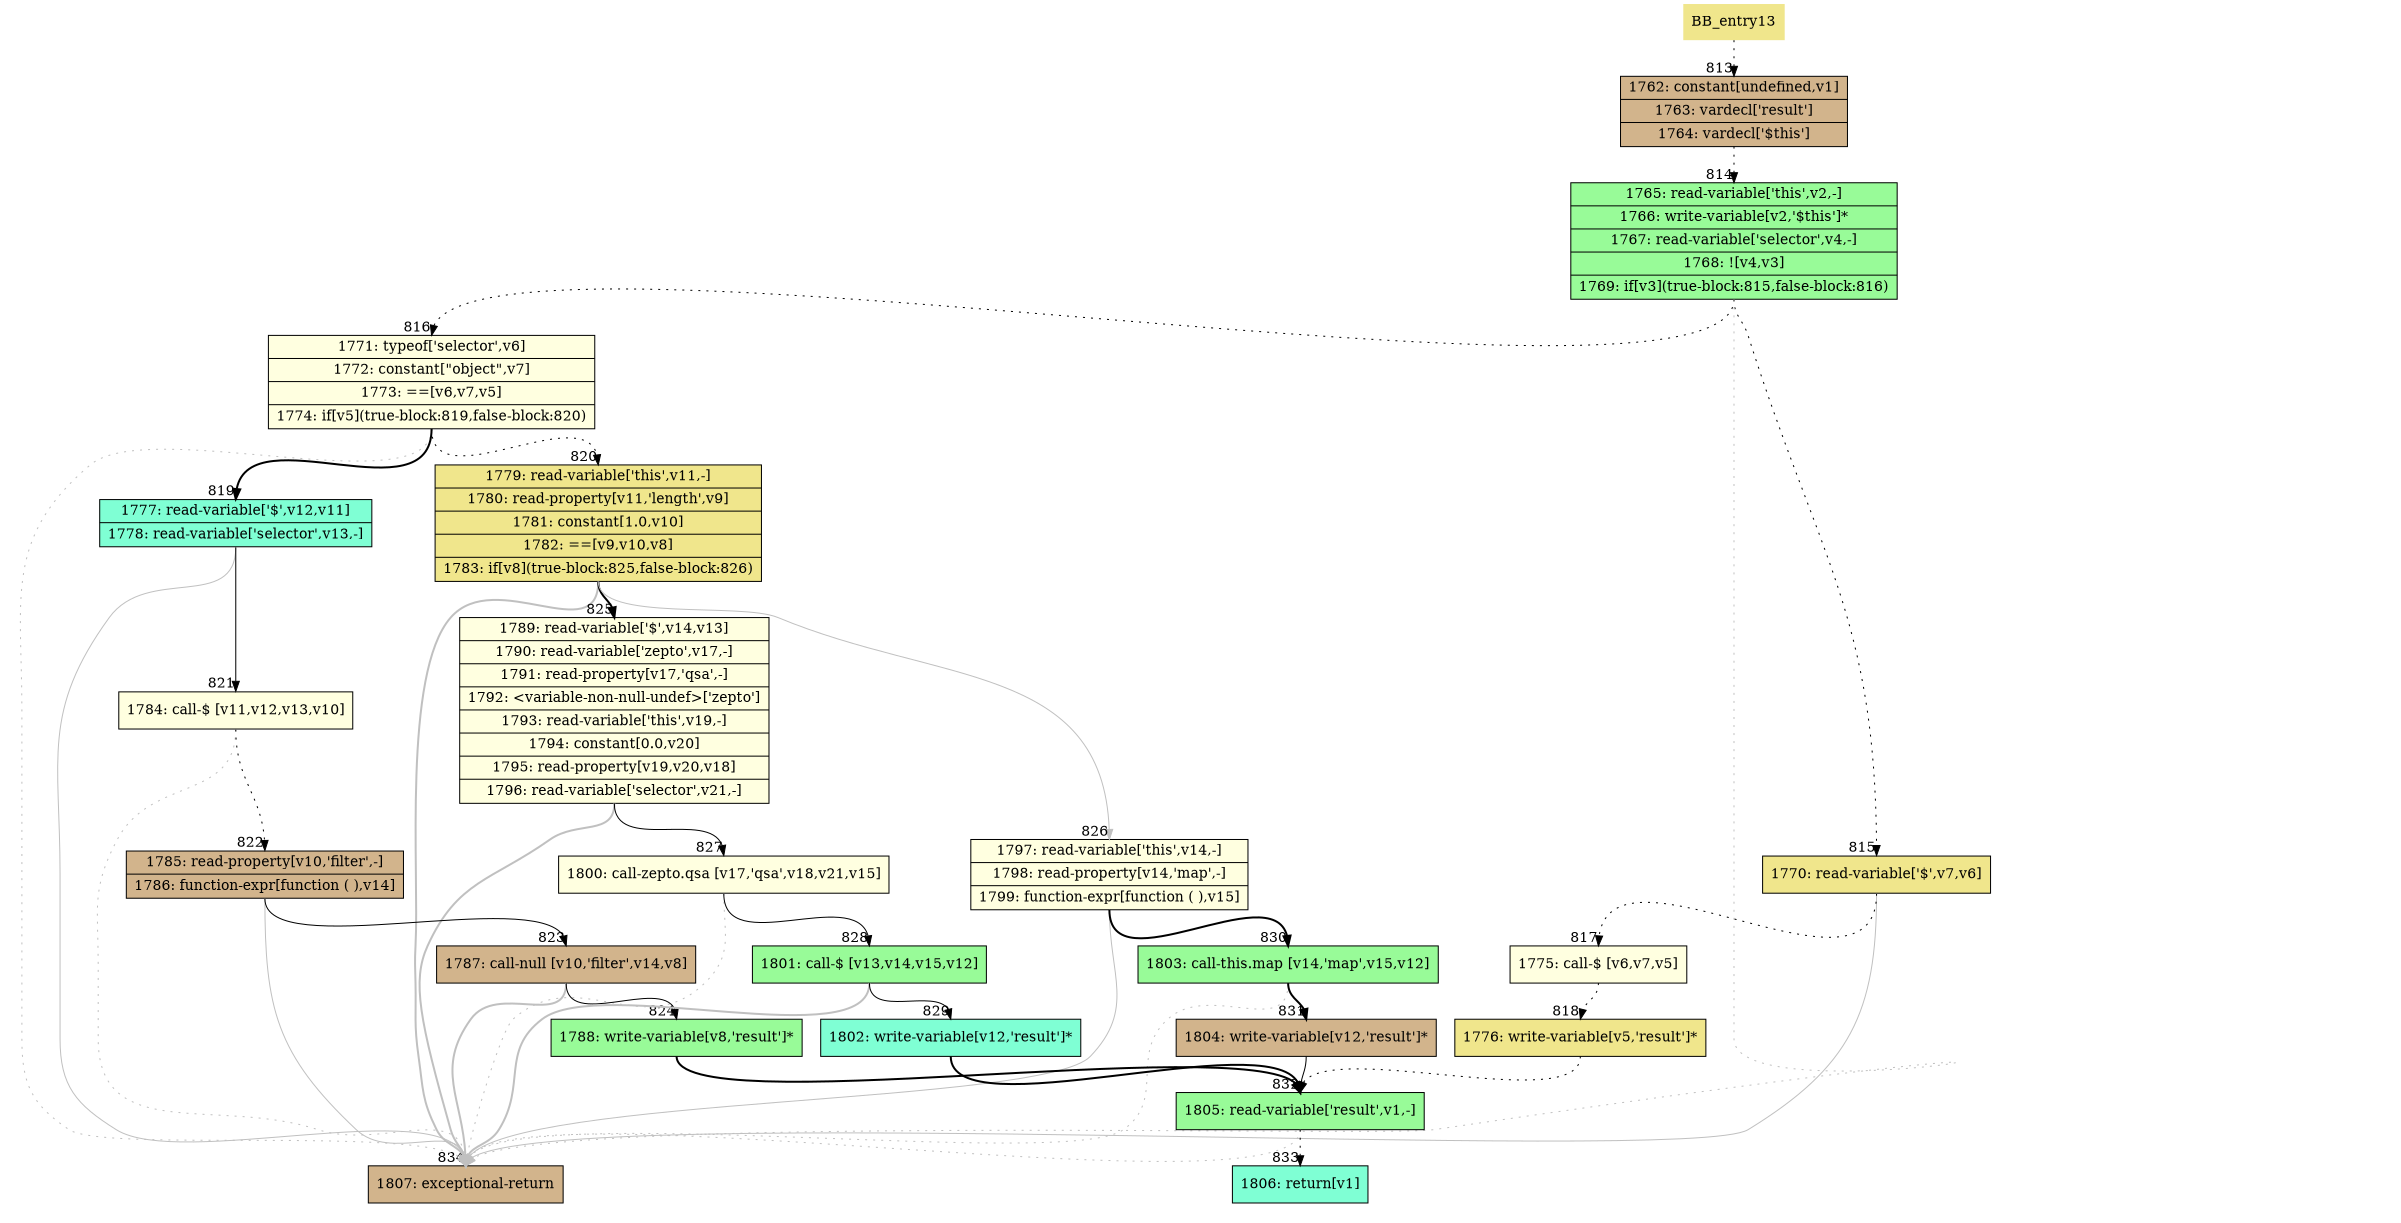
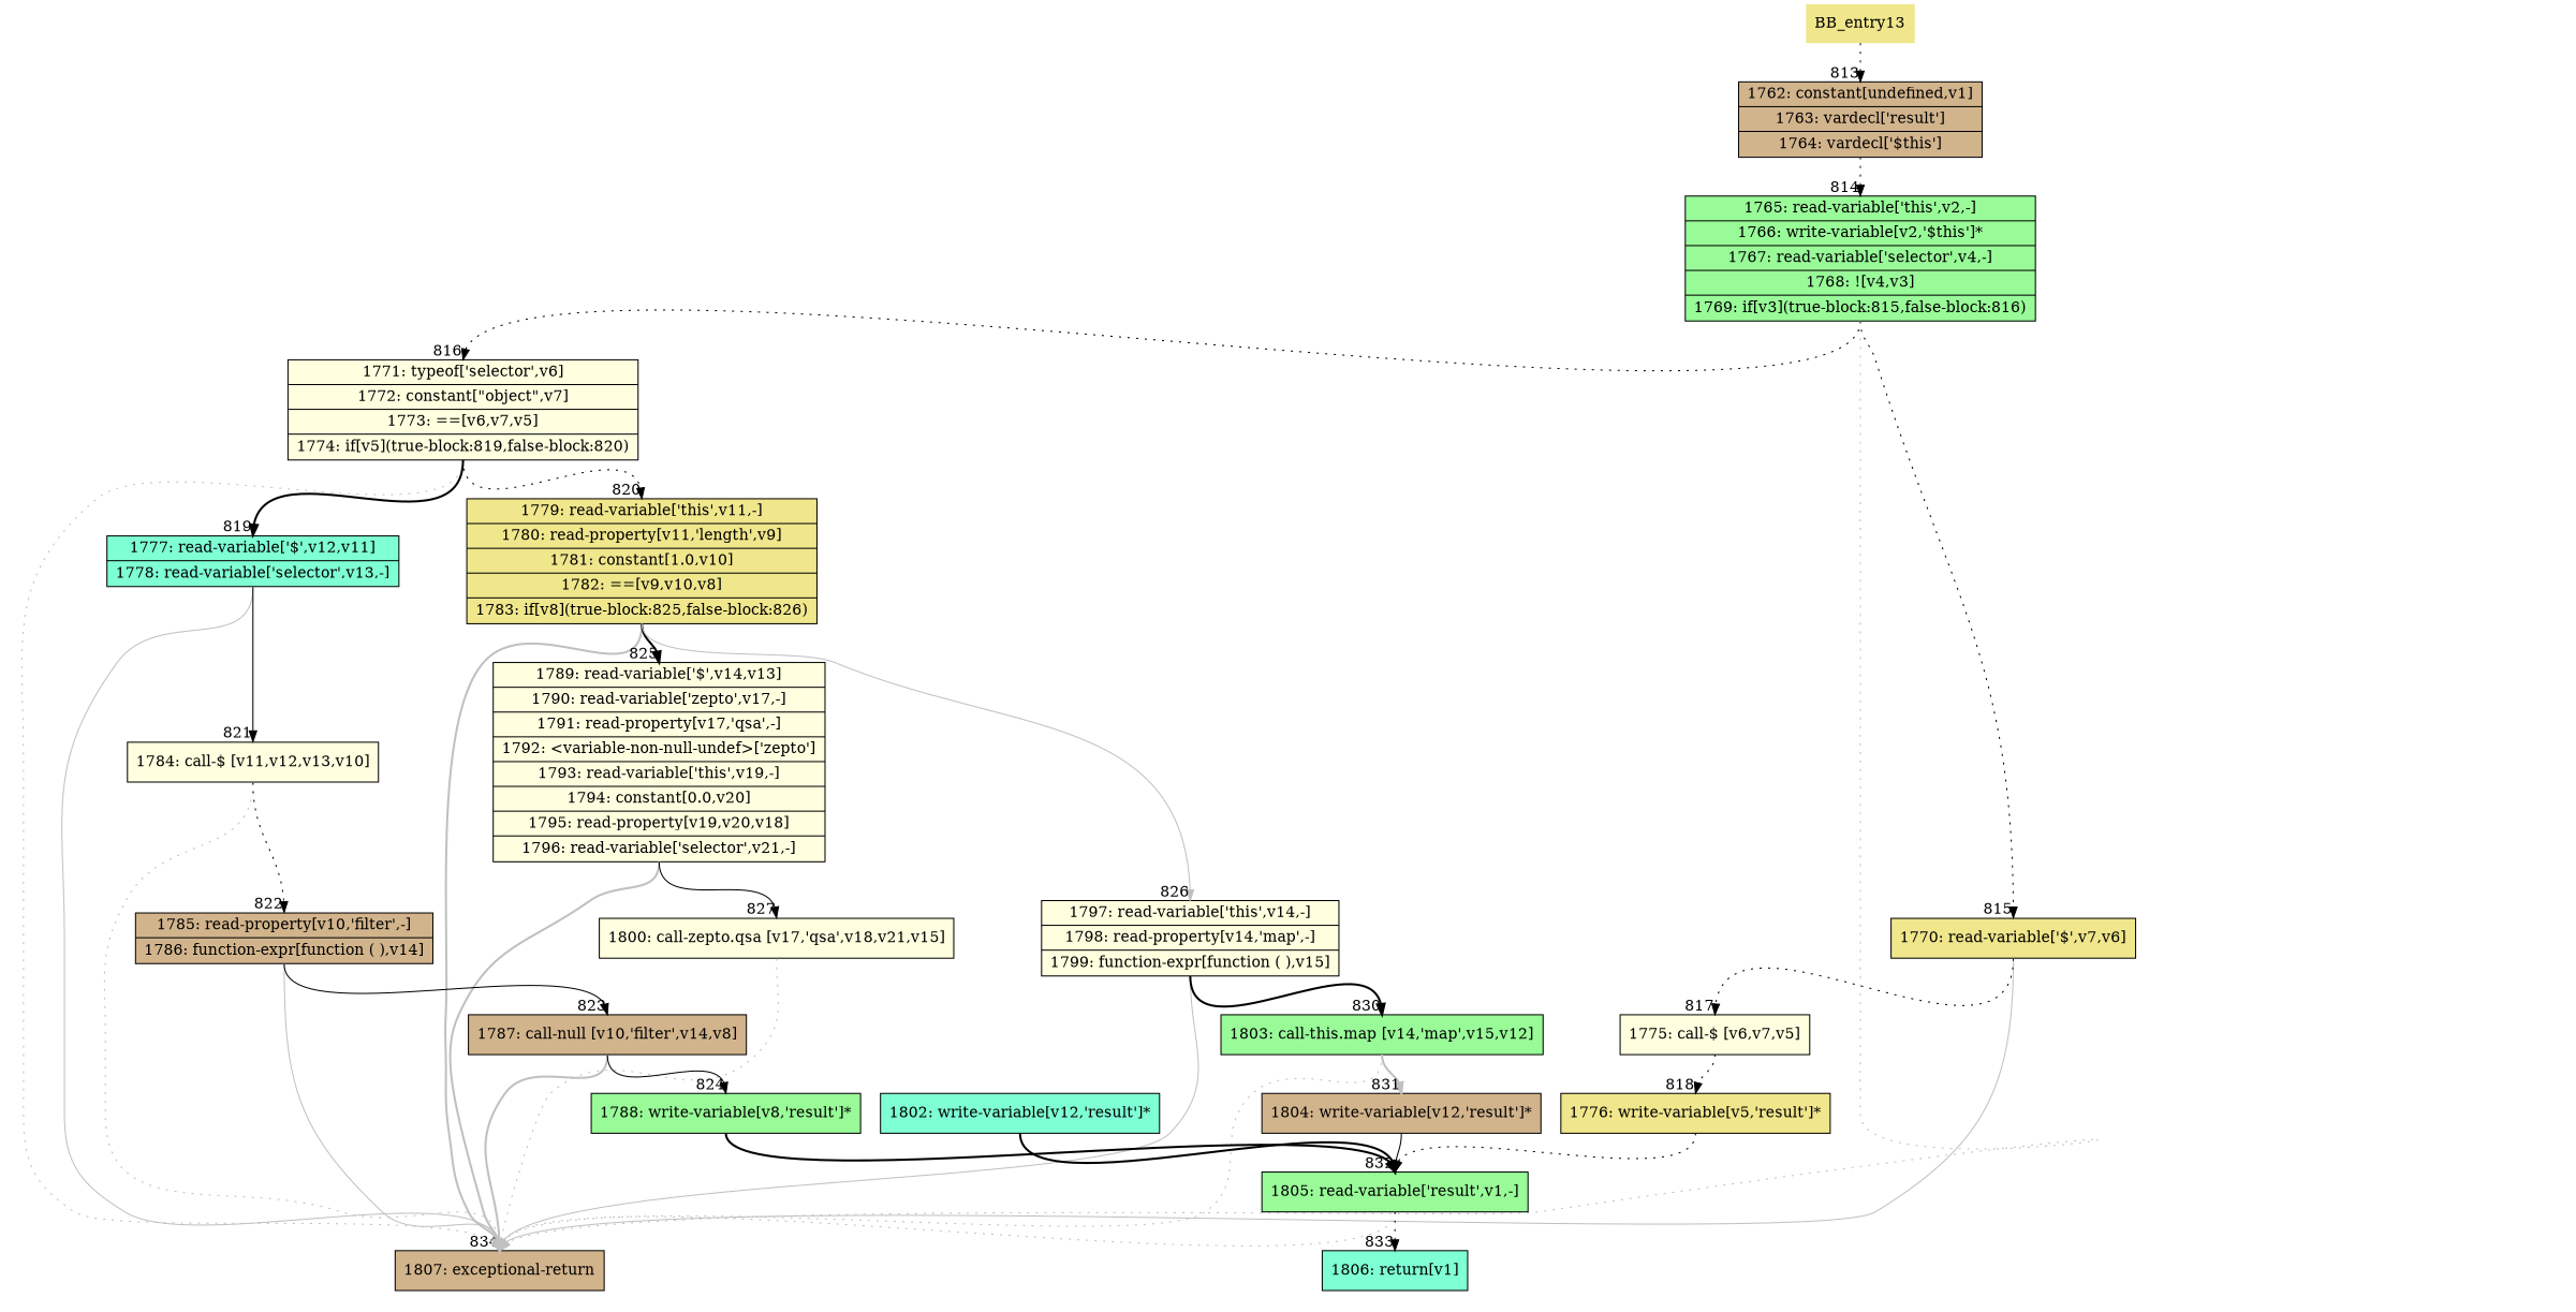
  digraph {
    rankdir=TD
    node [fillcolor=lightyellow shape=record style=filled]
    edge [headport=n style=dotted tailport=s]
    n1 [fillcolor=khaki label=BB_entry13 shape=none]
    n2 [fillcolor=tan label="{1762: constant[undefined,v1]|1763: vardecl['result']|1764: vardecl['$this']}"]
    n3 [fillcolor=palegreen label="{1765: read-variable['this',v2,-]|1766: write-variable[v2,'$this']*|1767: read-variable['selector',v4,-]|1768: ![v4,v3]|1769: if[v3](true-block:815,false-block:816)}"]
    n4 [fillcolor=khaki label="{1770: read-variable['$',v7,v6]}"]
    n5 [label="{1771: typeof['selector',v6]|1772: constant[\"object\",v7]|1773: ==[v6,v7,v5]|1774: if[v5](true-block:819,false-block:820)}"]
    n6 [fillcolor=tan label="{1807: exceptional-return}"]
    n7 [label="{1775: call-$ [v6,v7,v5]}"]
    n8 [fillcolor=aquamarine label="{1777: read-variable['$',v12,v11]|1778: read-variable['selector',v13,-]}"]
    n9 [fillcolor=khaki label="{1779: read-variable['this',v11,-]|1780: read-property[v11,'length',v9]|1781: constant[1.0,v10]|1782: ==[v9,v10,v8]|1783: if[v8](true-block:825,false-block:826)}"]
    n10 [fillcolor=khaki label="{1776: write-variable[v5,'result']*}"]
    n11 [label="{1784: call-$ [v11,v12,v13,v10]}"]
    n12 [label="{1789: read-variable['$',v14,v13]|1790: read-variable['zepto',v17,-]|1791: read-property[v17,'qsa',-]|1792: \<variable-non-null-undef\>['zepto']|1793: read-variable['this',v19,-]|1794: constant[0.0,v20]|1795: read-property[v19,v20,v18]|1796: read-variable['selector',v21,-]}"]
    n13 [label="{1797: read-variable['this',v14,-]|1798: read-property[v14,'map',-]|1799: function-expr[function ( ),v15]}"]
    n14 [fillcolor=palegreen label="{1805: read-variable['result',v1,-]}"]
    n15 [fillcolor=tan label="{1785: read-property[v10,'filter',-]|1786: function-expr[function ( ),v14]}"]
    n16 [label="{1800: call-zepto.qsa [v17,'qsa',v18,v21,v15]}"]
    n17 [fillcolor=palegreen label="{1803: call-this.map [v14,'map',v15,v12]}"]
    n18 [fillcolor=aquamarine label="{1806: return[v1]}"]
    n19 [fillcolor=tan label="{1787: call-null [v10,'filter',v14,v8]}"]
-   n20 [fillcolor=palegreen label="{1801: call-$ [v13,v14,v15,v12]}"]
    n21 [fillcolor=tan label="{1804: write-variable[v12,'result']*}"]
    n22 [fillcolor=palegreen label="{1788: write-variable[v8,'result']*}"]
    n23 [fillcolor=aquamarine label="{1802: write-variable[v12,'result']*}"]
    n1 -> n2 [headlabel="    813"]
    n2 -> n3 [headlabel="      814"]
    n3 -> n4 [headlabel="      815"]
    n3 -> n5 [headlabel="      816"]
    n3 -> n6 [color=gray headlabel="      834"]
    n4 -> n6 [color=gray style=solid]
    n4 -> n7 [headlabel="      817"]
    n5 -> n6 [color=gray]
    n5 -> n8 [headlabel="      819" style=bold]
    n5 -> n9 [headlabel="      820"]
    n7 -> n10 [headlabel="      818"]
    n8 -> n6 [color=gray style=solid]
    n8 -> n11 [headlabel="      821" style=solid]
    n9 -> n6 [color=gray style=bold]
    n9 -> n12 [headlabel="      825" style=bold]
    n9 -> n13 [color=gray headlabel="      826" style=solid]
    n10 -> n14 [headlabel="      832"]
    n11 -> n6 [color=gray]
    n11 -> n15 [headlabel="      822"]
    n12 -> n6 [color=gray style=bold]
    n12 -> n16 [headlabel="      827" style=solid]
    n13 -> n6 [color=gray style=solid]
    n13 -> n17 [headlabel="      830" style=bold]
    n14 -> n6 [color=gray]
    n14 -> n18 [headlabel="      833"]
    n15 -> n6 [color=gray style=solid]
    n15 -> n19 [headlabel="      823" style=solid]
    n16 -> n6 [color=gray]
-   n16 -> n20 [headlabel="      828" style=solid]
    n17 -> n6 [color=gray]
-   n17 -> n21 [headlabel="      831" style=bold]
+   n17 -> n21 [headlabel="      831" style=bold color=gray]
    n19 -> n6 [color=gray style=bold]
    n19 -> n22 [headlabel="      824" style=solid]
-   n20 -> n6 [color=gray style=bold]
-   n20 -> n23 [headlabel="      829" style=solid]
    n21 -> n14 [style=solid]
    n22 -> n14 [style=bold]
    n23 -> n14 [style=bold]
  }
